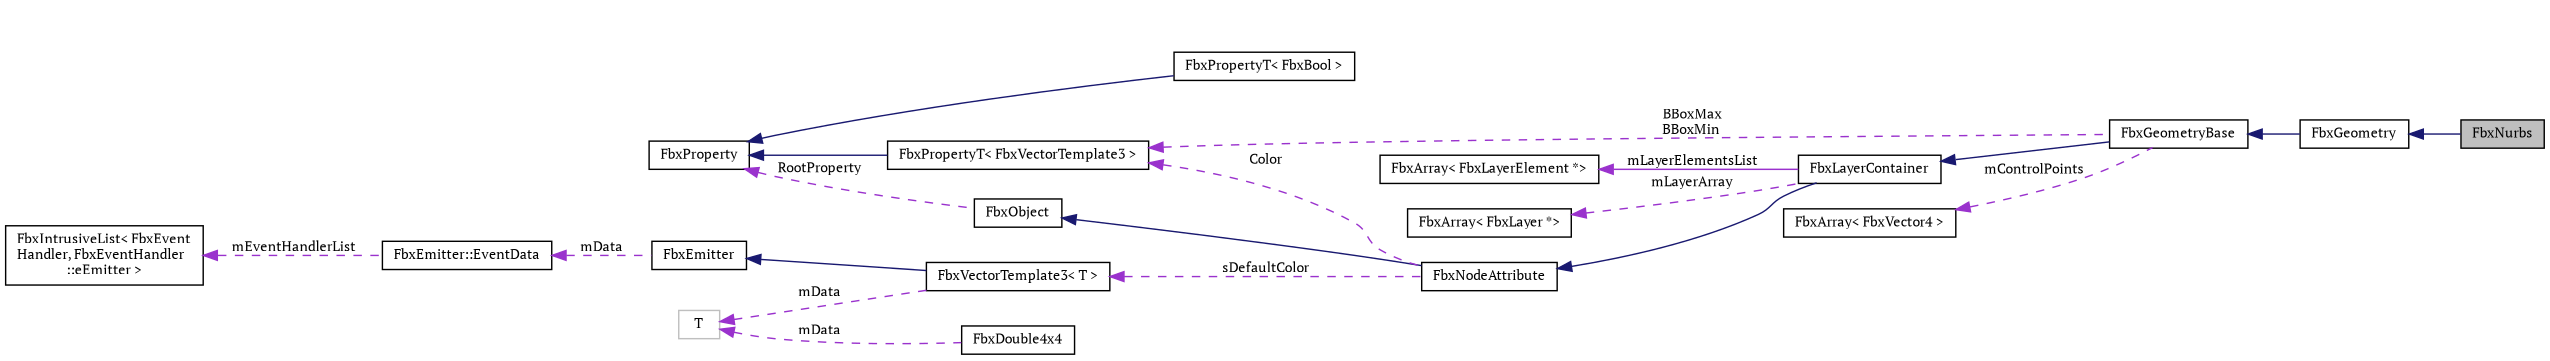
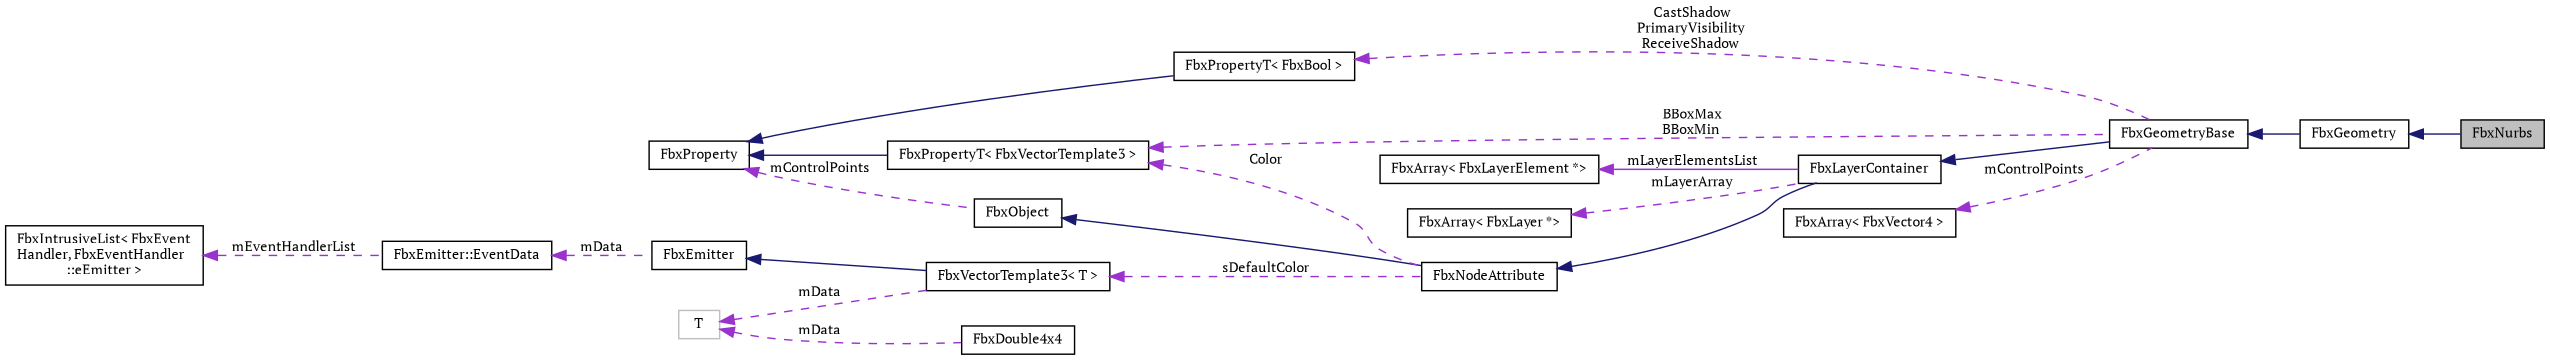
  digraph {
    fontname="PT Serif"
    rankdir=LR
    node [color=black fillcolor=white fontname="PT Serif" fontsize=10 shape=record style=filled]
    edge [color=darkorchid3 dir=back fontname="PT Serif" fontsize=10 labelfontname=Helvetica labelfontsize=10 style=dashed]
    n1 [fillcolor=grey75 fontcolor=black height=0.2 label=FbxNurbs width=0.4]
    n2 [height=0.2 label=FbxGeometry width=0.4]
    n3 [height=0.2 label=FbxGeometryBase width=0.4]
    n4 [height=0.2 label=FbxLayerContainer width=0.4]
    n5 [height=0.2 label=FbxNodeAttribute width=0.4]
    n6 [height=0.2 label=FbxObject width=0.4]
    n7 [height=0.2 label=FbxEmitter width=0.4]
    n8 [height=0.2 label="FbxVectorTemplate3\< T \>" width=0.4]
    n9 [height=0.2 label="FbxEmitter::EventData" width=0.4]
    n10 [height=0.2 label="FbxIntrusiveList\< FbxEvent\lHandler, FbxEventHandler\l::eEmitter \>" width=0.4]
    n11 [height=0.2 label=FbxProperty width=0.4]
    n12 [height=0.2 label="FbxPropertyT\< FbxVectorTemplate3 \>" width=0.4]
    n13 [height=0.2 label="FbxPropertyT\< FbxBool \>" width=0.4]
    n14 [color=grey75 height=0.2 label=T width=0.4]
    n15 [height=0.2 label=FbxDouble4x4 width=0.4]
    n16 [height=0.2 label="FbxArray\< FbxLayerElement *\>" width=0.4]
    n17 [height=0.2 label="FbxArray\< FbxLayer *\>" width=0.4]
    n18 [height=0.2 label="FbxArray\< FbxVector4 \>" width=0.4]
    n2 -> n1 [color=midnightblue style=solid]
    n3 -> n2 [color=midnightblue style=solid]
    n4 -> n3 [color=midnightblue style=solid]
    n5 -> n4 [color=midnightblue style=solid]
    n6 -> n5 [color=midnightblue style=solid]
    n7 -> n8 [color=midnightblue style=solid]
    n8 -> n5 [label=" sDefaultColor"]
    n9 -> n7 [label=" mData"]
    n10 -> n9 [label=" mEventHandlerList"]
-   n11 -> n6 [label=" RootProperty"]
+   n11 -> n6 [label=" mControlPoints"]
    n11 -> n12 [color=midnightblue style=solid]
    n11 -> n13 [color=midnightblue style=solid]
    n12 -> n3 [label=" BBoxMax\nBBoxMin"]
    n12 -> n5 [label=" Color"]
+   n13 -> n3 [label=" CastShadow\nPrimaryVisibility\nReceiveShadow"]
    n14 -> n8 [label=" mData"]
    n14 -> n15 [label=" mData"]
    n16 -> n4 [label=" mLayerElementsList" style=solid]
    n17 -> n4 [label=" mLayerArray"]
    n18 -> n3 [label=" mControlPoints"]
  }
